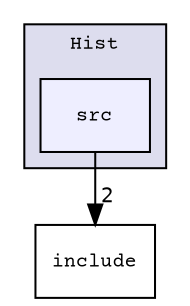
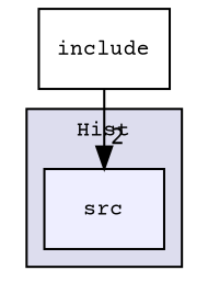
  digraph {
    compound=true
    fontname="Courier Prime"
    node [fontname="Courier Prime" fontsize=10 shape=box]
    n1 [fillcolor="#eeeeff" label=src pencolor=black style=filled]
    n2 [label=include]
    subgraph cluster_1 {
      bgcolor="#ddddee"
      fontsize=10
      label=Hist
      pencolor=black
      n1
    }
-   n1 -> n2 [headlabel=2 labeldistance=1.5 labelfontname=Helvetica labelfontsize=10 fontname="Courier Prime"]
+   n2 -> n1 [headlabel=2 labeldistance=1.5 labelfontname=Helvetica labelfontsize=10 fontname="Courier Prime"]
  }
